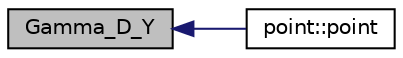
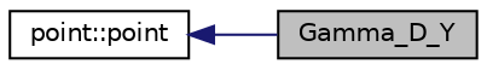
  digraph {
    rankdir=LR
    node [color=black fontname=Helvetica fontsize=10 shape=record style=filled]
    n1 [fillcolor=grey75 fontcolor=black height=0.2 label=Gamma_D_Y width=0.4]
    n2 [fillcolor=white height=0.2 label="point::point" width=0.4]
-   n1 -> n2 [color=midnightblue dir=back fontname=Helvetica fontsize=10 labelfontname=Helvetica labelfontsize=10 style=solid]
+   n2 -> n1 [color=midnightblue dir=back fontname=Helvetica fontsize=10 labelfontname=Helvetica labelfontsize=10 style=solid]
  }
